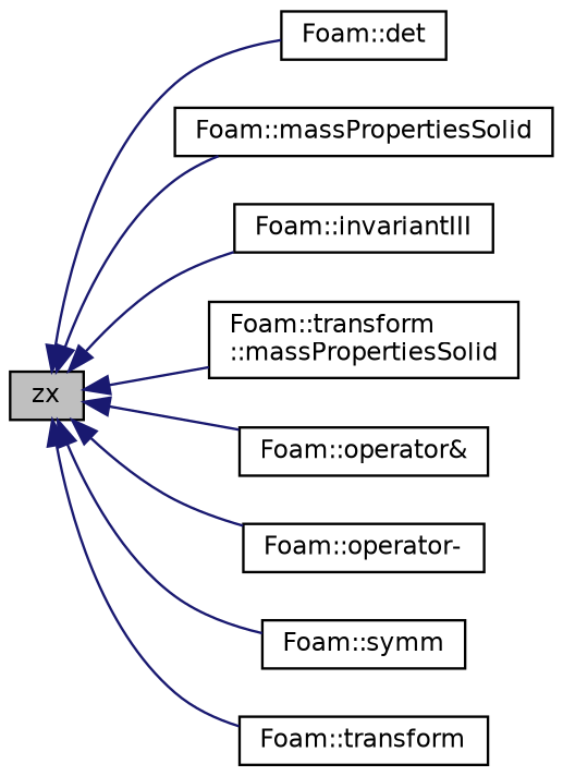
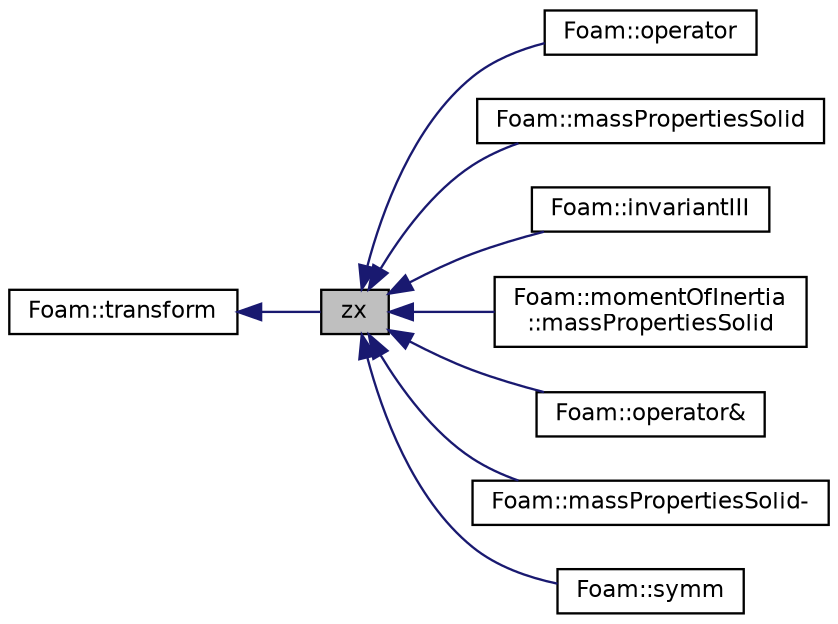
  digraph {
    rankdir=LR
    node [color=black fontname=Helvetica fontsize=10 shape=record]
    edge [color=midnightblue dir=back fontname=Helvetica fontsize=10 labelfontname=Helvetica labelfontsize=10 style=solid]
    n1 [fillcolor=grey75 fontcolor=black height=0.2 label=zx style=filled width=0.4]
-   n2 [height=0.2 label="Foam::det" width=0.4]
+   n2 [height=0.2 label="Foam::operator" width=0.4]
    n3 [height=0.2 label="Foam::massPropertiesSolid" width=0.4]
    n4 [height=0.2 label="Foam::invariantIII" width=0.4]
-   n5 [height=0.2 label="Foam::transform\l::massPropertiesSolid" width=0.4]
+   n5 [height=0.2 label="Foam::momentOfInertia\l::massPropertiesSolid" width=0.4]
    n6 [height=0.2 label="Foam::operator&" width=0.4]
-   n7 [height=0.2 label="Foam::operator-" width=0.4]
+   n7 [height=0.2 label="Foam::massPropertiesSolid-" width=0.4]
    n8 [height=0.2 label="Foam::symm" width=0.4]
    n9 [height=0.2 label="Foam::transform" width=0.4]
    n1 -> n2
    n1 -> n3
    n1 -> n4
    n1 -> n5
    n1 -> n6
    n1 -> n7
    n1 -> n8
-   n1 -> n9
+   n9 -> n1
  }
